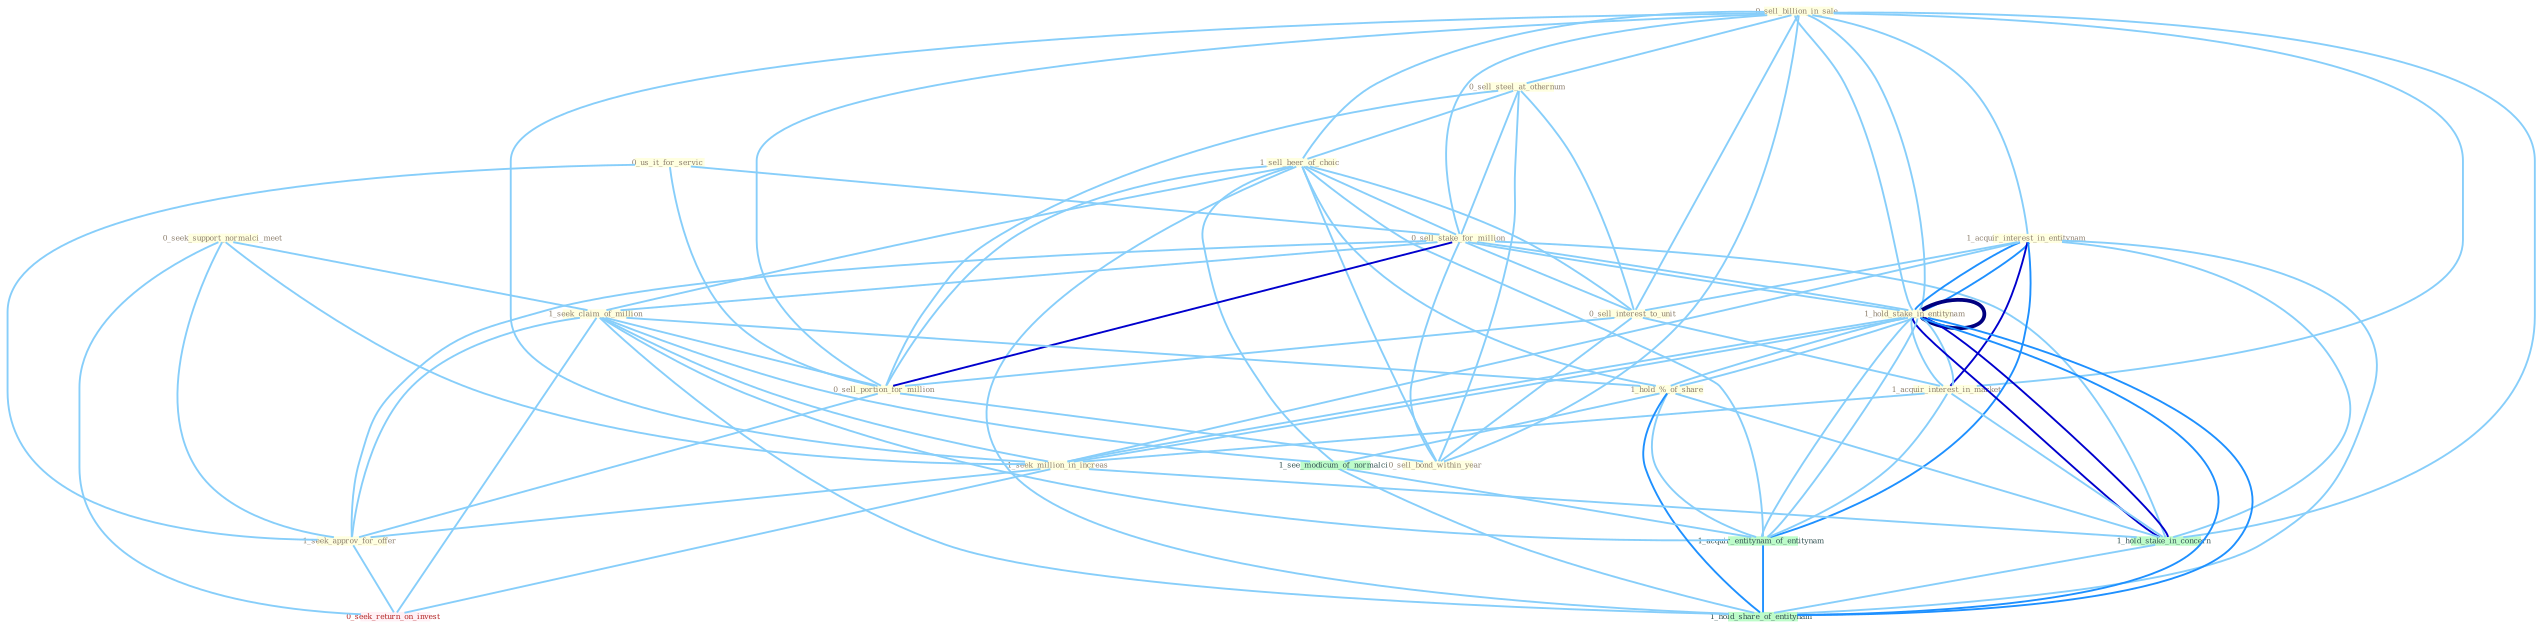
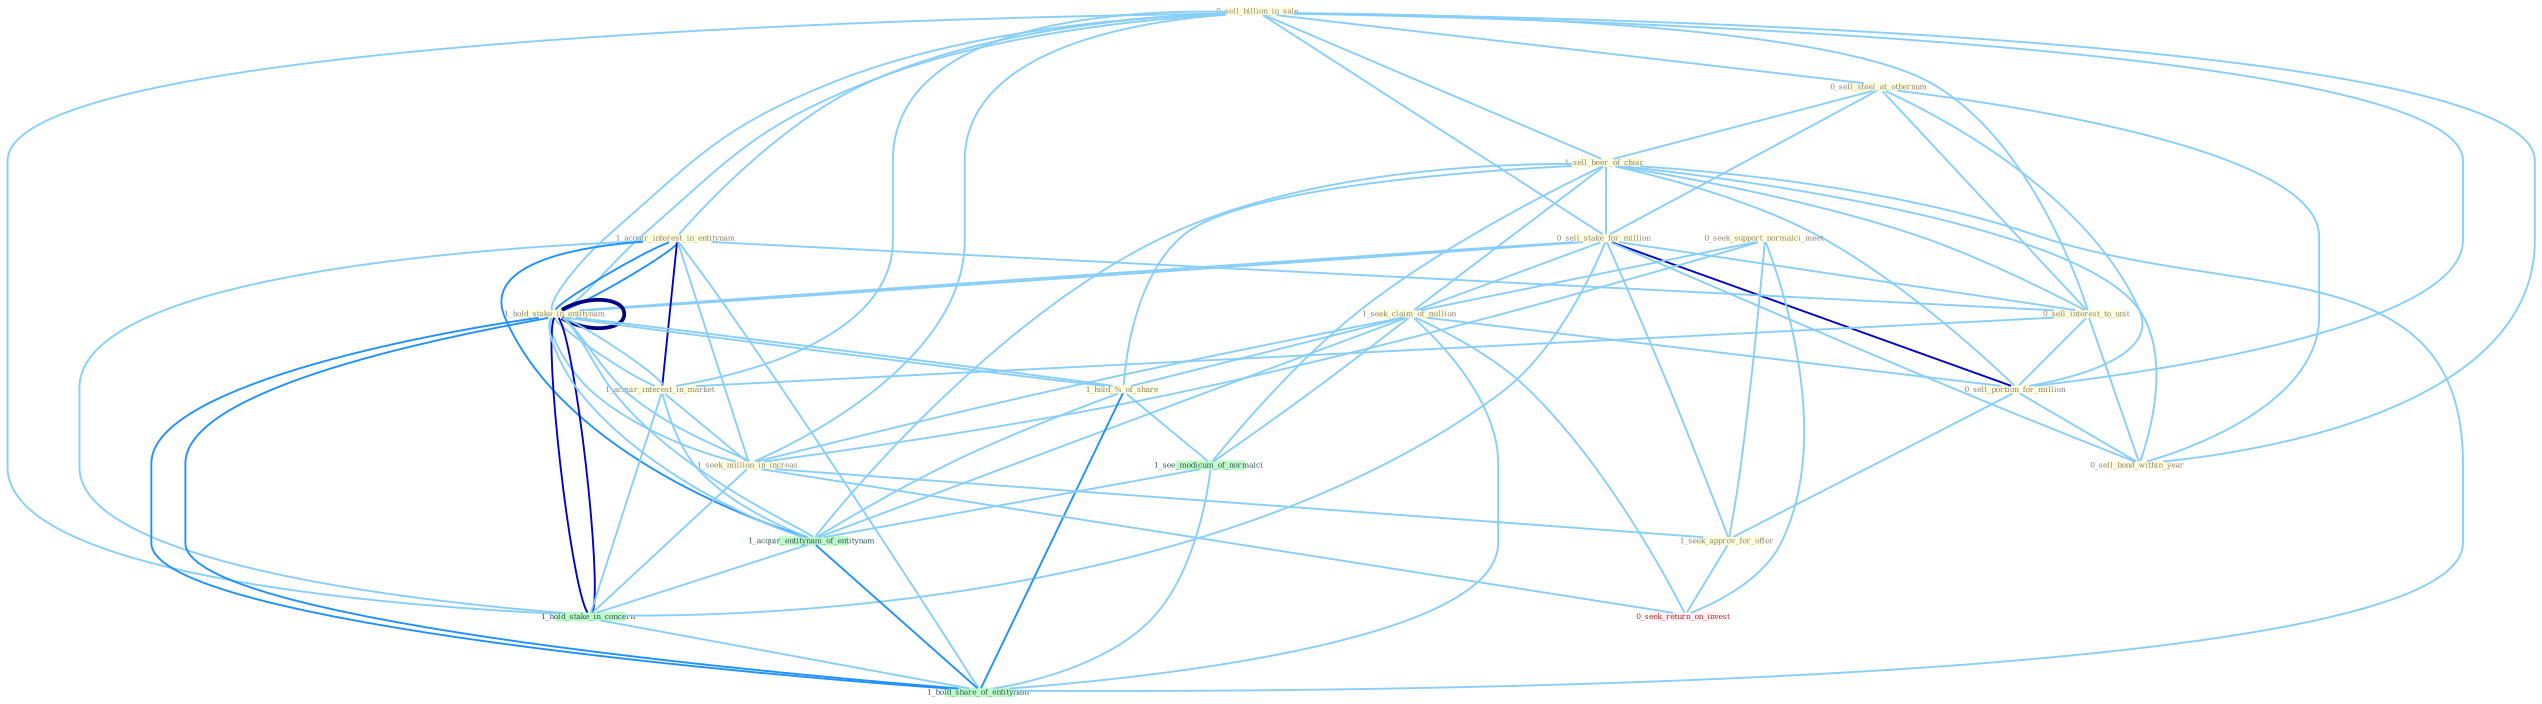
  graph {
    node [color="#ffffe0" fixedsize=true fontcolor="#8b7d6b" fontsize=4 shape=polygon style=filled]
    edge [color="#87cefa" w=1]
    "0_sell_billion_in_sale " [height=.06 width=.5]
    "0_sell_steel_at_othernum " [height=.06 width=.5]
    "1_sell_beer_of_choic " [height=.06 width=.5]
-   "0_us_it_for_servic " [height=.06 width=.5]
    "0_sell_stake_for_million " [height=.06 width=.5]
    "1_acquir_interest_in_entitynam " [height=.06 width=.5]
    "1_hold_stake_in_entitynam " [height=.06 width=.5]
    "0_sell_interest_to_unit " [height=.06 width=.5]
    n9 [height=.06 label="0_seek_support_normalci_meet" width=.5]
    "1_seek_claim_of_million " [height=.06 width=.5]
    "0_sell_portion_for_million " [height=.06 width=.5]
    "1_acquir_interest_in_market " [height=.06 width=.5]
    "1_hold_%_of_share " [height=.06 width=.5]
    "1_seek_million_in_increas " [height=.06 width=.5]
    "0_sell_bond_within_year " [height=.06 width=.5]
    "1_seek_approv_for_offer " [height=.06 width=.5]
    "0_seek_return_on_invest " [color="#fff0f5" fontcolor="#b22222" height=.06 width=.5]
    "1_hold_stake_in_concern " [color="#BDFCC9" fontcolor="#2f4f4f" height=.06 width=.5]
    "1_see_modicum_of_normalci " [color="#BDFCC9" fontcolor="#2f4f4f" height=.06 width=.5]
    "1_acquir_entitynam_of_entitynam " [color="#BDFCC9" fontcolor="#2f4f4f" height=.06 width=.5]
    "1_hold_share_of_entitynam " [color="#BDFCC9" fontcolor="#2f4f4f" height=.06 width=.5]
    subgraph sub_1 {
      "0_sell_billion_in_sale "
      "0_sell_steel_at_othernum "
      "1_sell_beer_of_choic "
-     "0_us_it_for_servic "
      "0_sell_stake_for_million "
      "1_acquir_interest_in_entitynam "
      "1_hold_stake_in_entitynam "
      "0_sell_interest_to_unit "
      n9
      "1_seek_claim_of_million "
      "0_sell_portion_for_million "
      "1_acquir_interest_in_market "
      "1_hold_%_of_share "
      "1_seek_million_in_increas "
      "0_sell_bond_within_year "
      "1_seek_approv_for_offer "
    }
    subgraph sub_2 {
      "0_seek_return_on_invest "
    }
    "0_sell_billion_in_sale " -- "0_sell_steel_at_othernum "
    "0_sell_billion_in_sale " -- "1_sell_beer_of_choic "
    "0_sell_billion_in_sale " -- "0_sell_stake_for_million "
    "0_sell_billion_in_sale " -- "1_acquir_interest_in_entitynam "
    "0_sell_billion_in_sale " -- "1_hold_stake_in_entitynam "
    "0_sell_billion_in_sale " -- "1_hold_stake_in_entitynam "
    "0_sell_billion_in_sale " -- "0_sell_interest_to_unit "
    "0_sell_billion_in_sale " -- "0_sell_portion_for_million "
    "0_sell_billion_in_sale " -- "1_acquir_interest_in_market "
    "0_sell_billion_in_sale " -- "1_seek_million_in_increas "
    "0_sell_billion_in_sale " -- "0_sell_bond_within_year "
    "0_sell_billion_in_sale " -- "1_hold_stake_in_concern "
    "0_sell_steel_at_othernum " -- "1_sell_beer_of_choic "
    "0_sell_steel_at_othernum " -- "0_sell_stake_for_million "
    "0_sell_steel_at_othernum " -- "0_sell_interest_to_unit "
    "0_sell_steel_at_othernum " -- "0_sell_portion_for_million "
    "0_sell_steel_at_othernum " -- "0_sell_bond_within_year "
    "1_sell_beer_of_choic " -- "0_sell_stake_for_million "
    "1_sell_beer_of_choic " -- "0_sell_interest_to_unit "
    "1_sell_beer_of_choic " -- "1_seek_claim_of_million "
    "1_sell_beer_of_choic " -- "0_sell_portion_for_million "
    "1_sell_beer_of_choic " -- "1_hold_%_of_share "
    "1_sell_beer_of_choic " -- "0_sell_bond_within_year "
    "1_sell_beer_of_choic " -- "1_see_modicum_of_normalci "
    "1_sell_beer_of_choic " -- "1_acquir_entitynam_of_entitynam "
    "1_sell_beer_of_choic " -- "1_hold_share_of_entitynam "
-   "0_us_it_for_servic " -- "0_sell_stake_for_million "
-   "0_us_it_for_servic " -- "0_sell_portion_for_million "
-   "0_us_it_for_servic " -- "1_seek_approv_for_offer "
    "0_sell_stake_for_million " -- "1_hold_stake_in_entitynam "
    "0_sell_stake_for_million " -- "1_hold_stake_in_entitynam "
    "0_sell_stake_for_million " -- "0_sell_interest_to_unit "
    "0_sell_stake_for_million " -- "1_seek_claim_of_million "
    "0_sell_stake_for_million " -- "0_sell_portion_for_million " [color="#0000cd" w=3]
    "0_sell_stake_for_million " -- "0_sell_bond_within_year "
    "0_sell_stake_for_million " -- "1_seek_approv_for_offer "
    "0_sell_stake_for_million " -- "1_hold_stake_in_concern "
    "1_acquir_interest_in_entitynam " -- "1_hold_stake_in_entitynam " [color="#1e90ff" w=2]
    "1_acquir_interest_in_entitynam " -- "1_hold_stake_in_entitynam " [color="#1e90ff" w=2]
    "1_acquir_interest_in_entitynam " -- "0_sell_interest_to_unit "
    "1_acquir_interest_in_entitynam " -- "1_acquir_interest_in_market " [color="#0000cd" w=3]
    "1_acquir_interest_in_entitynam " -- "1_seek_million_in_increas "
    "1_acquir_interest_in_entitynam " -- "1_hold_stake_in_concern "
    "1_acquir_interest_in_entitynam " -- "1_acquir_entitynam_of_entitynam " [color="#1e90ff" w=2]
    "1_acquir_interest_in_entitynam " -- "1_hold_share_of_entitynam "
    "1_hold_stake_in_entitynam " -- "1_hold_stake_in_entitynam " [color="#000080" style=bold w=4]
    "1_hold_stake_in_entitynam " -- "1_acquir_interest_in_market "
    "1_hold_stake_in_entitynam " -- "1_acquir_interest_in_market "
    "1_hold_stake_in_entitynam " -- "1_hold_%_of_share "
    "1_hold_stake_in_entitynam " -- "1_hold_%_of_share "
    "1_hold_stake_in_entitynam " -- "1_seek_million_in_increas "
    "1_hold_stake_in_entitynam " -- "1_seek_million_in_increas "
    "1_hold_stake_in_entitynam " -- "1_hold_stake_in_concern " [color="#0000cd" w=3]
    "1_hold_stake_in_entitynam " -- "1_hold_stake_in_concern " [color="#0000cd" w=3]
    "1_hold_stake_in_entitynam " -- "1_acquir_entitynam_of_entitynam "
    "1_hold_stake_in_entitynam " -- "1_acquir_entitynam_of_entitynam "
    "1_hold_stake_in_entitynam " -- "1_hold_share_of_entitynam " [color="#1e90ff" w=2]
    "1_hold_stake_in_entitynam " -- "1_hold_share_of_entitynam " [color="#1e90ff" w=2]
    "0_sell_interest_to_unit " -- "0_sell_portion_for_million "
    "0_sell_interest_to_unit " -- "1_acquir_interest_in_market "
    "0_sell_interest_to_unit " -- "0_sell_bond_within_year "
    n9 -- "1_seek_claim_of_million "
    n9 -- "1_seek_million_in_increas "
    n9 -- "1_seek_approv_for_offer "
    n9 -- "0_seek_return_on_invest "
    "1_seek_claim_of_million " -- "0_sell_portion_for_million "
    "1_seek_claim_of_million " -- "1_hold_%_of_share "
    "1_seek_claim_of_million " -- "1_seek_million_in_increas "
-   "1_seek_claim_of_million " -- "1_seek_approv_for_offer "
    "1_seek_claim_of_million " -- "0_seek_return_on_invest "
    "1_seek_claim_of_million " -- "1_see_modicum_of_normalci "
    "1_seek_claim_of_million " -- "1_acquir_entitynam_of_entitynam "
    "1_seek_claim_of_million " -- "1_hold_share_of_entitynam "
    "0_sell_portion_for_million " -- "0_sell_bond_within_year "
    "0_sell_portion_for_million " -- "1_seek_approv_for_offer "
    "1_acquir_interest_in_market " -- "1_seek_million_in_increas "
    "1_acquir_interest_in_market " -- "1_hold_stake_in_concern "
    "1_acquir_interest_in_market " -- "1_acquir_entitynam_of_entitynam "
-   "1_hold_%_of_share " -- "1_hold_stake_in_concern "
+   "1_acquir_entitynam_of_entitynam " -- "1_hold_stake_in_concern "
    "1_hold_%_of_share " -- "1_see_modicum_of_normalci "
    "1_hold_%_of_share " -- "1_acquir_entitynam_of_entitynam "
    "1_hold_%_of_share " -- "1_hold_share_of_entitynam " [color="#1e90ff" w=2]
    "1_seek_million_in_increas " -- "1_seek_approv_for_offer "
    "1_seek_million_in_increas " -- "0_seek_return_on_invest "
    "1_seek_million_in_increas " -- "1_hold_stake_in_concern "
    "1_seek_approv_for_offer " -- "0_seek_return_on_invest "
    "1_hold_stake_in_concern " -- "1_hold_share_of_entitynam "
    "1_see_modicum_of_normalci " -- "1_acquir_entitynam_of_entitynam "
    "1_see_modicum_of_normalci " -- "1_hold_share_of_entitynam "
    "1_acquir_entitynam_of_entitynam " -- "1_hold_share_of_entitynam " [color="#1e90ff" w=2]
  }
